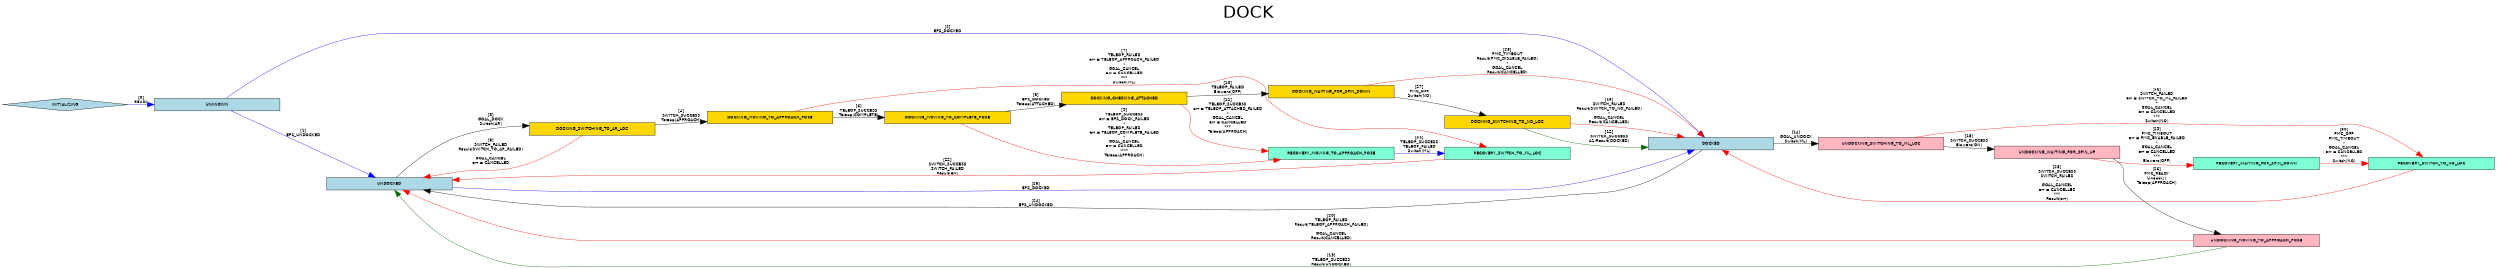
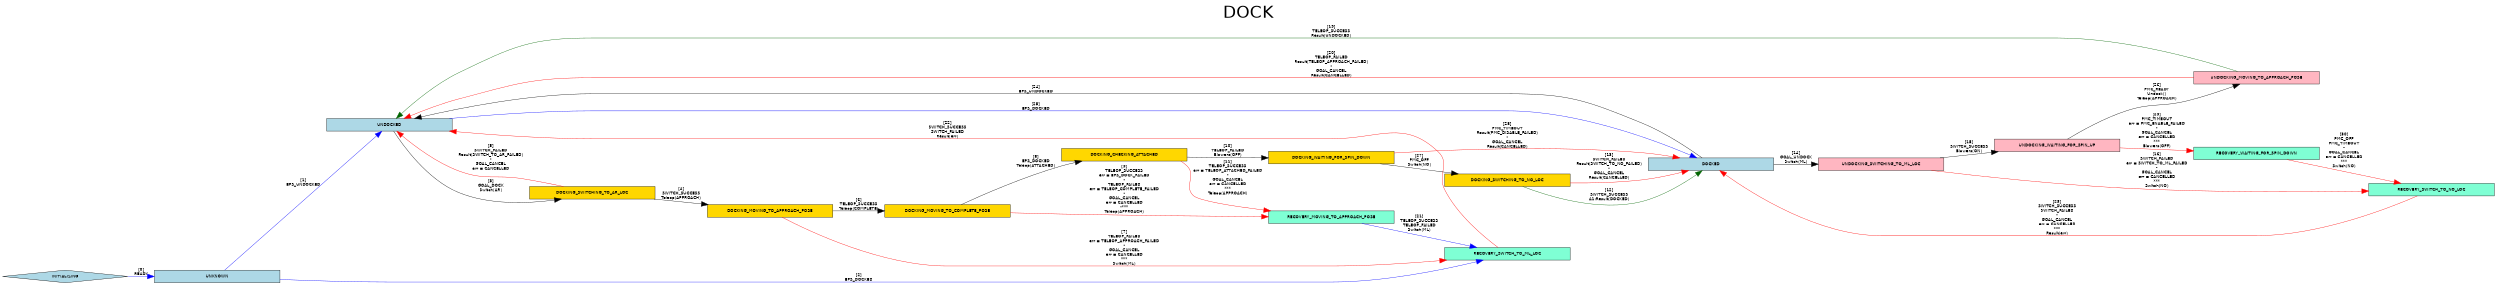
  digraph {
    fontname=helvetica
    fontsize=50
    label="DOCK\n"
    labelloc=t
    rankdir=LR
    node [color=black fillcolor=gold fontname=helvetica fontsize=12 shape=box style=filled]
    edge [arrowsize=2 color=red fontname=helvetica fontsize=12 weight=2.]
    INITIALIZING [fillcolor=lightblue shape=diamond width=5]
    UNKNOWN [fillcolor=lightblue width=5]
    UNDOCKED [fillcolor=lightblue width=5]
    DOCKED [fillcolor=lightblue width=5]
    DOCKING_SWITCHING_TO_AR_LOC [width=5]
    UNDOCKING_SWITCHING_TO_ML_LOC [fillcolor=lightpink width=5]
    DOCKING_MOVING_TO_APPROACH_POSE [width=5]
    RECOVERY_SWITCH_TO_NO_LOC [fillcolor=aquamarine width=5]
    UNDOCKING_WAITING_FOR_SPIN_UP [fillcolor=lightpink width=5]
    RECOVERY_SWITCH_TO_ML_LOC [fillcolor=aquamarine width=5]
    RECOVERY_MOVING_TO_APPROACH_POSE [fillcolor=aquamarine width=5]
    RECOVERY_WAITING_FOR_SPIN_DOWN [fillcolor=aquamarine width=5]
    DOCKING_MOVING_TO_COMPLETE_POSE [width=5]
    DOCKING_CHECKING_ATTACHED [width=5]
    DOCKING_WAITING_FOR_SPIN_DOWN [width=5]
    DOCKING_SWITCHING_TO_NO_LOC [width=5]
    UNDOCKING_MOVING_TO_APPROACH_POSE [fillcolor=lightpink width=5]
    INITIALIZING -> UNKNOWN [color=blue label="[0]\nREADY"]
    UNKNOWN -> UNDOCKED [color=blue label="[1]\nEPS_UNDOCKED"]
-   UNKNOWN -> DOCKED [color=blue label="[2]\nEPS_DOCKED"]
+   UNKNOWN -> RECOVERY_SWITCH_TO_ML_LOC [color=blue label="[2]\nEPS_DOCKED"]
    UNDOCKED -> DOCKED [color=blue label="[25]\nEPS_DOCKED"]
    UNDOCKED -> DOCKING_SWITCHING_TO_AR_LOC [label="[3]\nGOAL_DOCK\nSwitch(AR)" color=""]
    DOCKED -> UNDOCKED [color=black label="[24]\nEPS_UNDOCKED"]
    DOCKED -> UNDOCKING_SWITCHING_TO_ML_LOC [label="[14]\nGOAL_UNDOCK\nSwitch(ML)" color=""]
    DOCKING_SWITCHING_TO_AR_LOC -> UNDOCKED [label="[5]\nSWITCH_FAILED\nResult(SWITCH_TO_AR_FAILED)\n-\nGOAL_CANCEL\nerr = CANCELLED"]
    DOCKING_SWITCHING_TO_AR_LOC -> DOCKING_MOVING_TO_APPROACH_POSE [label="[4]\nSWITCH_SUCCESS\nTeleop(APPROACH)" color=""]
    UNDOCKING_SWITCHING_TO_ML_LOC -> RECOVERY_SWITCH_TO_NO_LOC [label="[16]\nSWITCH_FAILED\nerr = SWITCH_TO_ML_FAILED\n-\nGOAL_CANCEL\nerr = CANCELLED\n***\nSwitch(NO)"]
    UNDOCKING_SWITCHING_TO_ML_LOC -> UNDOCKING_WAITING_FOR_SPIN_UP [label="[15]\nSWITCH_SUCCESS\nBlowers(ON)" color=""]
    DOCKING_MOVING_TO_APPROACH_POSE -> RECOVERY_SWITCH_TO_ML_LOC [label="[7]\nTELEOP_FAILED\nerr = TELEOP_APPROACH_FAILED\n-\nGOAL_CANCEL\nerr = CANCELLED\n***\nSwitch(ML)"]
    DOCKING_MOVING_TO_APPROACH_POSE -> DOCKING_MOVING_TO_COMPLETE_POSE [label="[6]\nTELEOP_SUCCESS\nTeleop(COMPLETE)" color=""]
    RECOVERY_SWITCH_TO_NO_LOC -> DOCKED [label="[23]\nSWITCH_SUCCESS\nSWITCH_FAILED\n-\nGOAL_CANCEL\nerr = CANCELLED\n***\nResult(err)"]
    UNDOCKING_WAITING_FOR_SPIN_UP -> RECOVERY_WAITING_FOR_SPIN_DOWN [label="[29]\nPMC_TIMEOUT\nerr = PMC_ENABLE_FAILED\n-\nGOAL_CANCEL\nerr = CANCELLED\n***\nBlowers(OFF)"]
    UNDOCKING_WAITING_FOR_SPIN_UP -> UNDOCKING_MOVING_TO_APPROACH_POSE [label="[26]\nPMC_READY\nUndock()\nTeleop(APPROACH)" color=""]
    RECOVERY_SWITCH_TO_ML_LOC -> UNDOCKED [label="[22]\nSWITCH_SUCCESS\nSWITCH_FAILED\nResult(err)"]
    RECOVERY_MOVING_TO_APPROACH_POSE -> RECOVERY_SWITCH_TO_ML_LOC [color=blue label="[21]\nTELEOP_SUCCESS\nTELEOP_FAILED\nSwitch(ML)"]
    RECOVERY_WAITING_FOR_SPIN_DOWN -> RECOVERY_SWITCH_TO_NO_LOC [label="[30]\nPMC_OFF\nPMC_TIMEOUT\n-\nGOAL_CANCEL\nerr = CANCELLED\n***\nSwitch(NO)"]
    DOCKING_MOVING_TO_COMPLETE_POSE -> RECOVERY_MOVING_TO_APPROACH_POSE [label="[9]\nTELEOP_SUCCESS\nerr = EPS_DOCK_FAILED\n-\nTELEOP_FAILED\nerr = TELEOP_COMPLETE_FAILED\n-\nGOAL_CANCEL\nerr = CANCELLED\n-***\nTeleop(APPROACH)"]
    DOCKING_MOVING_TO_COMPLETE_POSE -> DOCKING_CHECKING_ATTACHED [label="[8]\nEPS_DOCKED\nTeleop(ATTACHED)" color=""]
    DOCKING_CHECKING_ATTACHED -> RECOVERY_MOVING_TO_APPROACH_POSE [label="[11]\nTELEOP_SUCCESS\nerr = TELEOP_ATTACHED_FAILED\n-\nGOAL_CANCEL\nerr = CANCELLED\n***\nTeleop(APPROACH)"]
    DOCKING_CHECKING_ATTACHED -> DOCKING_WAITING_FOR_SPIN_DOWN [label="[10]\nTELEOP_FAILED\nBlowers(OFF)" color=""]
    DOCKING_WAITING_FOR_SPIN_DOWN -> DOCKED [label="[28]\nPMC_TIMEOUT\nResult(PMC_DISABLE_FAILED)\n-\nGOAL_CANCEL\nResult(CANCELLED)\n"]
    DOCKING_WAITING_FOR_SPIN_DOWN -> DOCKING_SWITCHING_TO_NO_LOC [label="[27]\nPMC_OFF\nSwitch(NO)" color=""]
    DOCKING_SWITCHING_TO_NO_LOC -> DOCKED [color=darkgreen label="[12]\nSWITCH_SUCCESS\nA1:Result(DOCKED)"]
    DOCKING_SWITCHING_TO_NO_LOC -> DOCKED [label="[13]\nSWITCH_FAILED\nResult(SWITCH_TO_NO_FAILED)\n-\nGOAL_CANCEL\nResult(CANCELLED)\n"]
    UNDOCKING_MOVING_TO_APPROACH_POSE -> UNDOCKED [color=darkgreen label="[19]\nTELEOP_SUCCESS\nResult(UNDOCKED)"]
    UNDOCKING_MOVING_TO_APPROACH_POSE -> UNDOCKED [label="[20]\nTELEOP_FAILED\nResult(TELEOP_APPROACH_FAILED)\n-\nGOAL_CANCEL\nResult(CANCELLED)"]
  }
